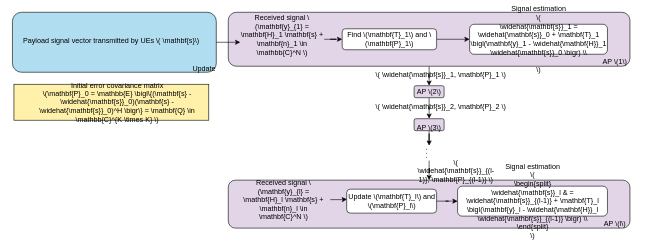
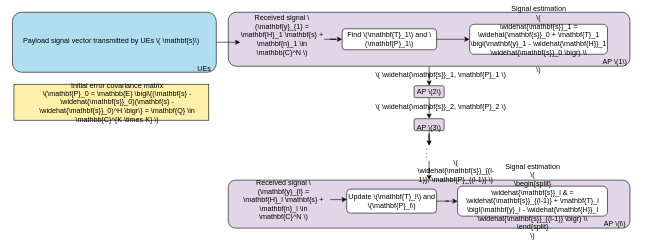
  <mxCell id="0" />
  <mxCell id="1" parent="0" />
  <mxCell id="2" value="" style="rounded=0;whiteSpace=wrap;html=1;fillColor=#FFF1AA;" parent="1" vertex="1"><mxGeometry x="22.5" y="140" width="325" height="60" as="geometry" /></mxCell>
  <mxCell id="3" value="&lt;div&gt;Initial error covariance matrix &lt;br&gt;&lt;/div&gt;&lt;div&gt;\(\mathbf{P}_0 = \mathbb{E} \bigl\{(\mathbf{s} - \widehat{\mathbf{s}}_0)(\mathbf{s} - \widehat{\mathbf{s}}_0)^H \bigr\} = \mathbf{Q} \in \mathbb{C}^{K \times K} \)&lt;br&gt;&lt;/div&gt;" style="text;html=1;align=center;verticalAlign=middle;whiteSpace=wrap;rounded=0;" parent="1" vertex="1"><mxGeometry x="40" y="142.5" width="310" height="55" as="geometry" /></mxCell>
  <mxCell id="4" value="" style="rounded=1;whiteSpace=wrap;html=1;fillColor=#B1DDF0;" parent="1" vertex="1"><mxGeometry x="20" y="20" width="340" height="100" as="geometry" /></mxCell>
  <mxCell id="5" value="&lt;div&gt;Payload signal vector transmitted by UEs \( \mathbf{s}\)&lt;br&gt;&lt;/div&gt;&lt;div&gt;&lt;br&gt;&lt;/div&gt;" style="text;html=1;align=center;verticalAlign=middle;whiteSpace=wrap;rounded=0;" parent="1" vertex="1"><mxGeometry x="30" y="35" width="310" height="80" as="geometry" /></mxCell>
  <mxCell id="6" style="edgeStyle=orthogonalEdgeStyle;rounded=0;orthogonalLoop=1;jettySize=auto;html=1;entryX=0.5;entryY=0;entryDx=0;entryDy=0;" parent="1" source="7" target="23" edge="1"><mxGeometry relative="1" as="geometry" /></mxCell>
  <mxCell id="7" value="" style="rounded=1;whiteSpace=wrap;html=1;fillColor=#E1D5E7;" parent="1" vertex="1"><mxGeometry x="380" y="20" width="670" height="90" as="geometry" /></mxCell>
- <mxCell id="8" value="Update" style="text;html=1;align=center;verticalAlign=middle;whiteSpace=wrap;rounded=0;" parent="1" vertex="1"><mxGeometry x="310" y="100" width="60" height="30" as="geometry" /></mxCell>
+ <mxCell id="8" value="UEs" style="text;html=1;align=center;verticalAlign=middle;whiteSpace=wrap;rounded=0;" parent="1" vertex="1"><mxGeometry x="310" y="100" width="60" height="30" as="geometry" /></mxCell>
  <mxCell id="9" value="&lt;div&gt;AP \(1\)&lt;/div&gt;&lt;div&gt;&lt;br&gt;&lt;/div&gt;" style="text;html=1;align=center;verticalAlign=middle;whiteSpace=wrap;rounded=0;" parent="1" vertex="1"><mxGeometry x="995" y="100" width="60" height="20" as="geometry" /></mxCell>
  <mxCell id="10" style="edgeStyle=orthogonalEdgeStyle;rounded=0;orthogonalLoop=1;jettySize=auto;html=1;entryX=0;entryY=0.5;entryDx=0;entryDy=0;" edge="1" parent="1" source="11" target="13"><mxGeometry relative="1" as="geometry" /></mxCell>
  <mxCell id="11" value="&lt;div&gt;Received signal \(\mathbf{y}_{1} = \mathbf{H}_1 \mathbf{s} + \mathbf{n}_1 \in \mathbb{C}^N \)&lt;br&gt;&lt;/div&gt;&lt;div&gt;&lt;br&gt;&lt;/div&gt;" style="text;html=1;align=center;verticalAlign=middle;whiteSpace=wrap;rounded=0;" parent="1" vertex="1"><mxGeometry x="400" y="50" width="140" height="30" as="geometry" /></mxCell>
  <mxCell id="12" style="edgeStyle=orthogonalEdgeStyle;rounded=0;orthogonalLoop=1;jettySize=auto;html=1;" edge="1" parent="1" source="13" target="15"><mxGeometry relative="1" as="geometry" /></mxCell>
  <mxCell id="13" value="&lt;div&gt;Find \(\mathbf{T}_1\) and \(\mathbf{P}_1\)&lt;/div&gt;" style="rounded=1;whiteSpace=wrap;html=1;" parent="1" vertex="1"><mxGeometry x="570" y="47.5" width="157.5" height="35" as="geometry" /></mxCell>
  <mxCell id="14" value="" style="edgeStyle=orthogonalEdgeStyle;rounded=0;orthogonalLoop=1;jettySize=auto;html=1;" parent="1" source="4" target="11" edge="1"><mxGeometry relative="1" as="geometry"><Array as="points"><mxPoint x="410" y="70" /><mxPoint x="410" y="70" /></Array></mxGeometry></mxCell>
  <mxCell id="15" value="&lt;div&gt;Signal estimation &lt;br&gt;&lt;/div&gt;&lt;div&gt;\(&lt;br&gt;\widehat{\mathbf{s}}_1 = \widehat{\mathbf{s}}_0 + \mathbf{T}_1 \bigl(\mathbf{y}_1 - \widehat{\mathbf{H}}_1 \widehat{\mathbf{s}}_0 \bigr) \\&lt;br&gt;&lt;br&gt;\)&lt;br&gt;&lt;/div&gt;" style="rounded=1;whiteSpace=wrap;html=1;" parent="1" vertex="1"><mxGeometry x="782.5" y="40" width="230" height="50" as="geometry" /></mxCell>
  <mxCell id="16" value="" style="rounded=1;whiteSpace=wrap;html=1;fillColor=#E1D5E7;" parent="1" vertex="1"><mxGeometry x="380" y="300" width="670" height="80" as="geometry" /></mxCell>
  <mxCell id="17" value="&lt;div&gt;AP \(l\)&lt;/div&gt;&lt;div&gt;&lt;br&gt;&lt;/div&gt;" style="text;html=1;align=center;verticalAlign=middle;whiteSpace=wrap;rounded=0;" parent="1" vertex="1"><mxGeometry x="995" y="370" width="60" height="20" as="geometry" /></mxCell>
  <mxCell id="18" value="&lt;div&gt;Received signal \(\mathbf{y}_{l} = \mathbf{H}_l \mathbf{s} + &lt;br&gt;\mathbf{n}_l \in \mathbf{C}^N \)&lt;br&gt;&lt;/div&gt;" style="text;html=1;align=center;verticalAlign=middle;whiteSpace=wrap;rounded=0;" parent="1" vertex="1"><mxGeometry x="395" y="320" width="155" height="25" as="geometry" /></mxCell>
  <mxCell id="19" style="edgeStyle=orthogonalEdgeStyle;rounded=0;orthogonalLoop=1;jettySize=auto;html=1;entryX=0;entryY=0.5;entryDx=0;entryDy=0;" parent="1" source="20" target="21" edge="1"><mxGeometry relative="1" as="geometry" /></mxCell>
  <mxCell id="20" value="&lt;div&gt;Update \(\mathbf{T}_l\) and \(\mathbf{P}_l\)&lt;/div&gt;" style="rounded=1;whiteSpace=wrap;html=1;" parent="1" vertex="1"><mxGeometry x="577.5" y="315" width="150" height="40" as="geometry" /></mxCell>
  <mxCell id="21" value="&lt;div&gt;Signal estimation&lt;/div&gt;&lt;div&gt;\(&lt;br&gt;\begin{split}&lt;br&gt;\widehat{\mathbf{s}}_l &amp;amp; = \widehat{\mathbf{s}}_{(l-1)} + \mathbf{T}_l \bigl(\mathbf{y}_l - \widehat{\mathbf{H}}_l \widehat{\mathbf{s}}_{(l-1)} \bigr) \\&lt;br&gt;\end{split}&lt;br&gt;\)&lt;br&gt;&lt;/div&gt;" style="rounded=1;whiteSpace=wrap;html=1;" parent="1" vertex="1"><mxGeometry x="762.5" y="310" width="250" height="50" as="geometry" /></mxCell>
  <mxCell id="22" style="edgeStyle=orthogonalEdgeStyle;rounded=0;orthogonalLoop=1;jettySize=auto;html=1;entryX=0.5;entryY=0;entryDx=0;entryDy=0;" parent="1" source="23" target="26" edge="1"><mxGeometry relative="1" as="geometry" /></mxCell>
  <mxCell id="23" value="" style="rounded=1;whiteSpace=wrap;html=1;fillColor=#E1D5E7;" parent="1" vertex="1"><mxGeometry x="690" y="142.5" width="50" height="20" as="geometry" /></mxCell>
  <mxCell id="24" value="&lt;div&gt;AP \(2\)&lt;/div&gt;&lt;div&gt;&lt;br&gt;&lt;/div&gt;" style="text;html=1;align=center;verticalAlign=middle;whiteSpace=wrap;rounded=0;" parent="1" vertex="1"><mxGeometry x="685" y="150" width="60" height="20" as="geometry" /></mxCell>
  <mxCell id="25" value="&lt;div&gt;\( \widehat{\mathbf{s}}_1, \mathbf{P}_1 \)&lt;br&gt;&lt;/div&gt;" style="text;html=1;align=center;verticalAlign=middle;whiteSpace=wrap;rounded=0;" parent="1" vertex="1"><mxGeometry x="610" y="110" width="250" height="30" as="geometry" /></mxCell>
  <mxCell id="26" value="" style="rounded=1;whiteSpace=wrap;html=1;fillColor=#E1D5E7;" parent="1" vertex="1"><mxGeometry x="690" y="197.5" width="50" height="20" as="geometry" /></mxCell>
  <mxCell id="27" value="&lt;div&gt;AP \(3\)&lt;/div&gt;&lt;div&gt;&lt;br&gt;&lt;/div&gt;" style="text;html=1;align=center;verticalAlign=middle;whiteSpace=wrap;rounded=0;" parent="1" vertex="1"><mxGeometry x="685" y="210" width="60" height="20" as="geometry" /></mxCell>
  <mxCell id="28" value="&lt;div&gt;\( \widehat{\mathbf{s}}_2, \mathbf{P}_2 \)&lt;br&gt;&lt;/div&gt;" style="text;html=1;align=center;verticalAlign=middle;whiteSpace=wrap;rounded=0;" parent="1" vertex="1"><mxGeometry x="610" y="162.5" width="250" height="30" as="geometry" /></mxCell>
  <mxCell id="29" value="&lt;div&gt;\( \widehat{\mathbf{s}}_{(l-1)}, \mathbf{P}_{(l-1)} \)&lt;br&gt;&lt;/div&gt;" style="text;html=1;align=center;verticalAlign=middle;whiteSpace=wrap;rounded=0;" parent="1" vertex="1"><mxGeometry x="720" y="270" width="80" height="30" as="geometry" /></mxCell>
  <mxCell id="30" style="edgeStyle=orthogonalEdgeStyle;rounded=0;orthogonalLoop=1;jettySize=auto;html=1;entryX=0.003;entryY=0.423;entryDx=0;entryDy=0;entryPerimeter=0;" parent="1" source="18" target="20" edge="1"><mxGeometry relative="1" as="geometry" /></mxCell>
  <mxCell id="31" value="" style="edgeStyle=orthogonalEdgeStyle;rounded=0;orthogonalLoop=1;jettySize=auto;html=1;" edge="1" parent="1" source="26" target="33"><mxGeometry relative="1" as="geometry"><mxPoint x="715" y="310" as="targetPoint" /><mxPoint x="715" y="218" as="sourcePoint" /></mxGeometry></mxCell>
  <mxCell id="32" style="edgeStyle=orthogonalEdgeStyle;rounded=0;orthogonalLoop=1;jettySize=auto;html=1;entryX=0.5;entryY=0;entryDx=0;entryDy=0;" edge="1" parent="1" source="33" target="16"><mxGeometry relative="1" as="geometry" /></mxCell>
  <mxCell id="33" value=". . . " style="text;html=1;align=center;verticalAlign=middle;whiteSpace=wrap;rounded=0;rotation=90;" parent="1" vertex="1"><mxGeometry x="702.5" y="250" width="25" height="10" as="geometry" /></mxCell>
